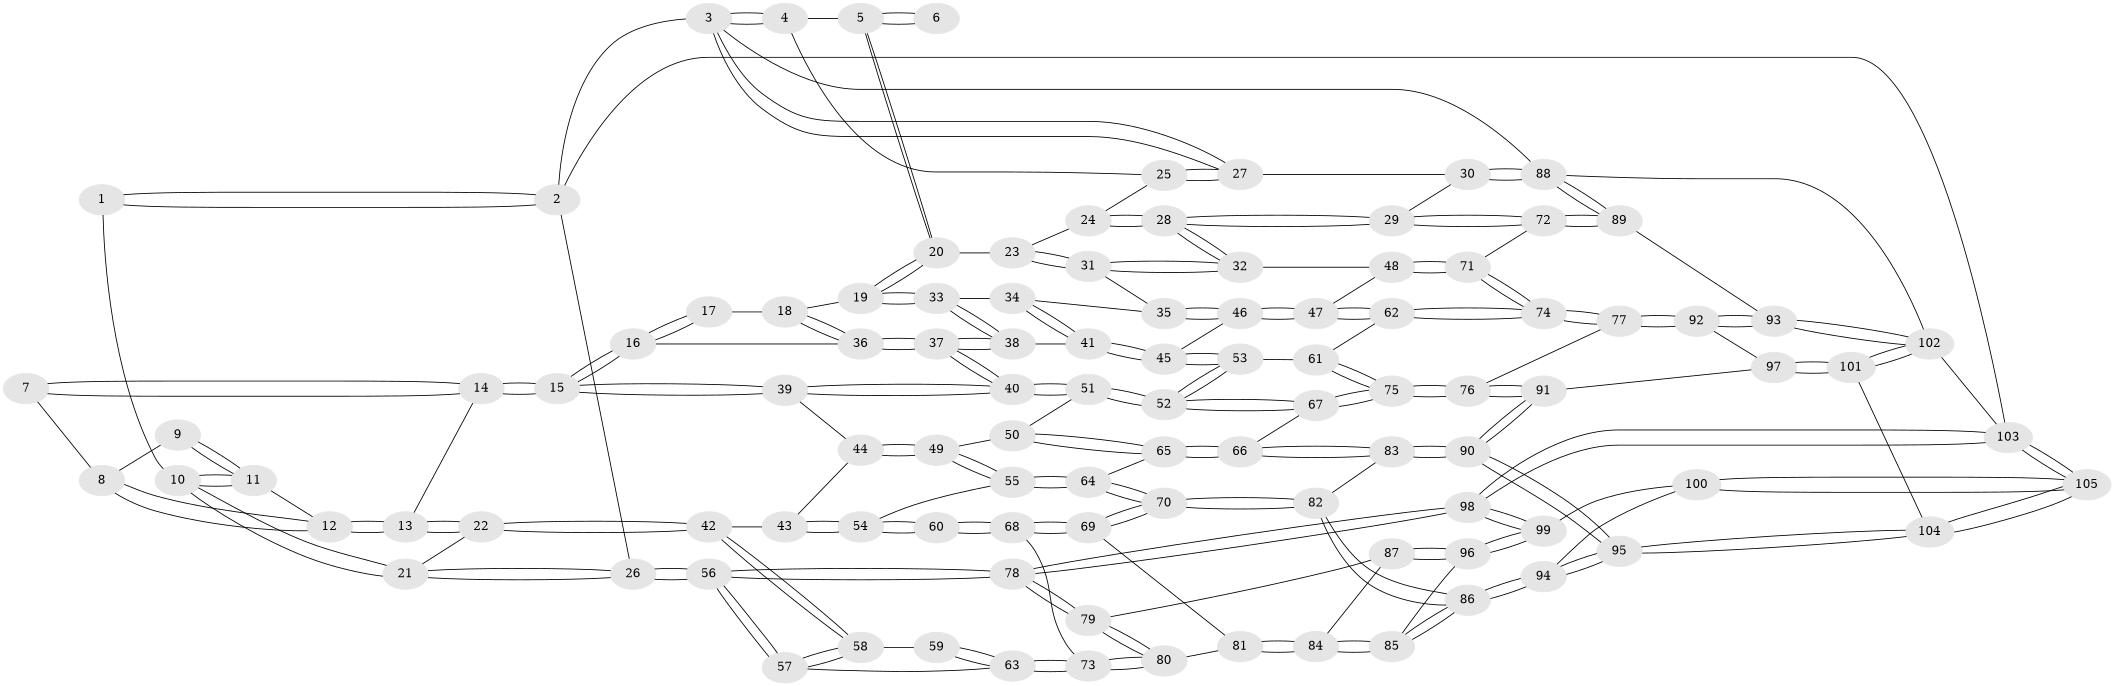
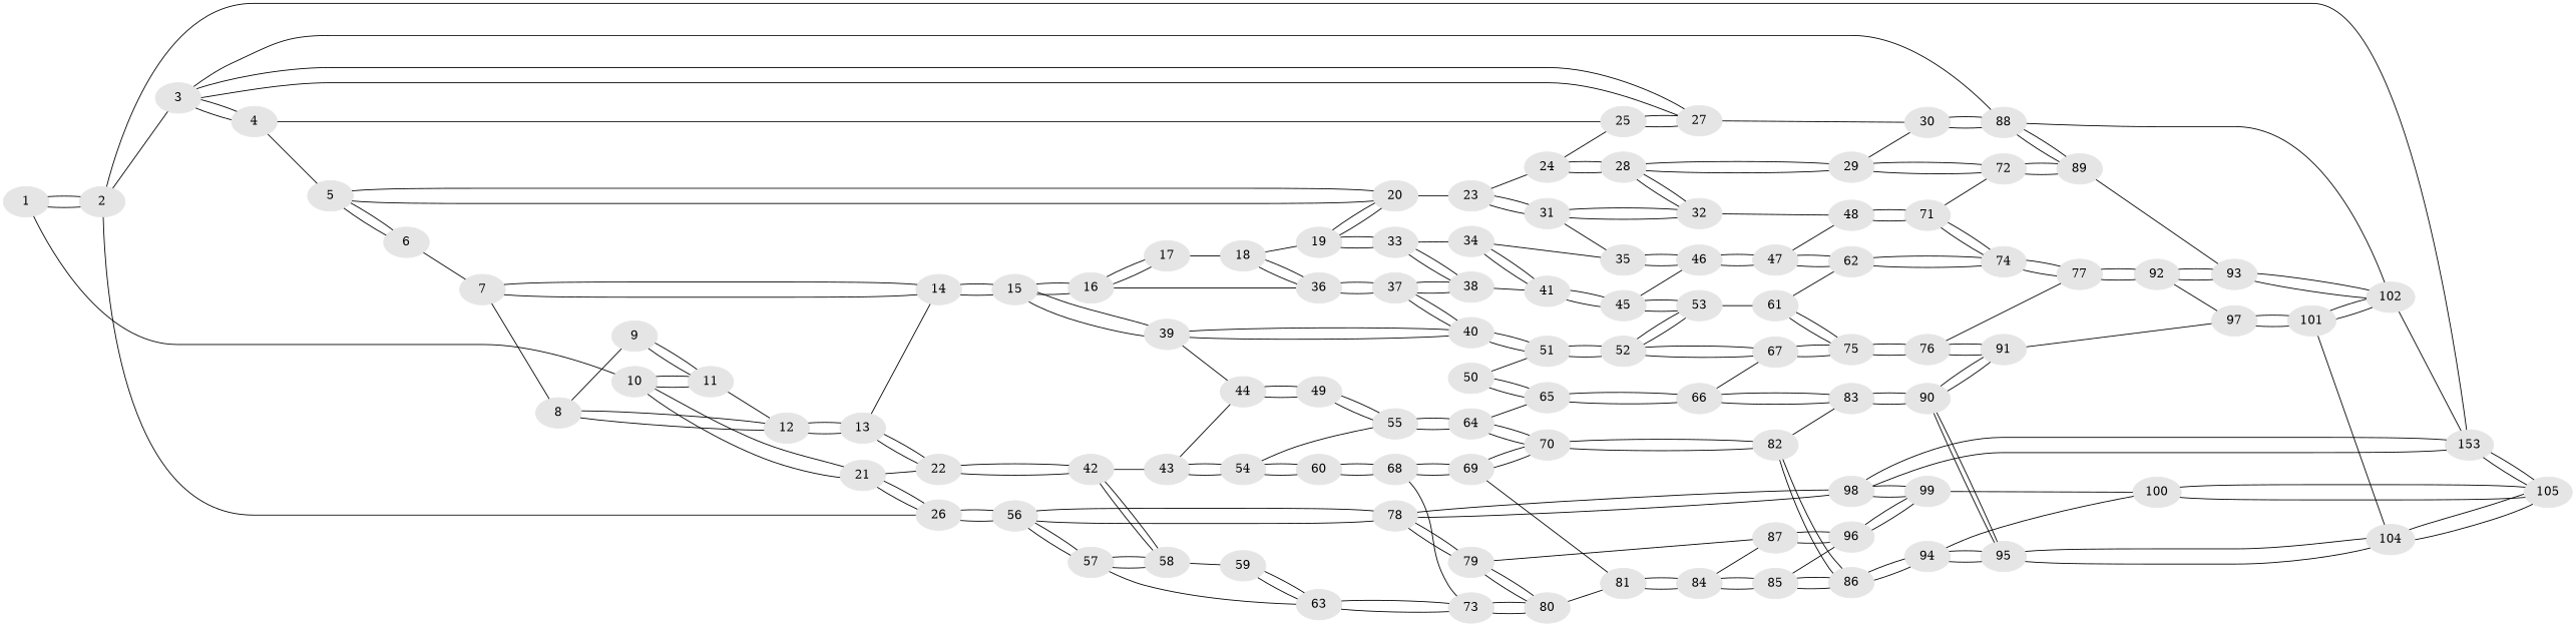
  graph {
    rankdir=LR
    node [color=gray90 style=filled]
    1
    2
    10
    3
    26
-   103
+   103 [label=153]
    11
    21
    4
    27
    88
    56
    105
    5
    25
    30
    89
    102
    6
    20
    7
    23
    8
    14
    17
    18
    9
    12
    15
    13
    22
    42
    16
    39
    36
    40
    44
    37
    19
    33
    34
    38
    24
    31
    43
    58
    28
    32
    35
    29
    57
    78
    72
    48
    46
    71
    41
    45
    47
    51
    49
    52
    53
    54
    59
    55
    60
    50
    61
    62
    74
    65
    64
    66
    67
    75
    68
    70
    63
    79
    98
    73
    69
    76
    77
    80
    82
    83
    90
    81
    84
    86
    93
    92
    91
    97
    87
    99
    96
    85
    94
    95
    100
    104
    101
    1 -- 2
    1 -- 2
    1 -- 10
    2 -- 3
    2 -- 26
    2 -- 103
    10 -- 11
    10 -- 11
    10 -- 21
    10 -- 21
    3 -- 4
    3 -- 4
    3 -- 27
    3 -- 27
    3 -- 88
    26 -- 56
    26 -- 56
    103 -- 105
    103 -- 105
    11 -- 12
    21 -- 26
    21 -- 26
    21 -- 22
    4 -- 5
    4 -- 25
    27 -- 30
    88 -- 89
    88 -- 89
    88 -- 102
    56 -- 57
    56 -- 57
    56 -- 78
    56 -- 78
    5 -- 6
    5 -- 6
    5 -- 20
    5 -- 20
    25 -- 27
    25 -- 27
    30 -- 88
    30 -- 88
    89 -- 93
    102 -- 103
+   6 -- 7
    20 -- 23
    7 -- 8
    7 -- 14
    7 -- 14
    23 -- 24
    23 -- 31
    23 -- 31
    8 -- 9
    8 -- 12
    8 -- 12
    14 -- 15
    14 -- 15
    17 -- 18
    18 -- 36
    18 -- 36
    18 -- 19
    9 -- 11
    9 -- 11
    12 -- 13
    12 -- 13
    15 -- 16
    15 -- 16
    15 -- 39
    15 -- 39
    13 -- 14
    13 -- 22
    13 -- 22
    22 -- 42
    22 -- 42
    42 -- 43
    42 -- 58
    42 -- 58
    16 -- 17
    16 -- 17
    16 -- 36
    39 -- 40
    39 -- 40
    39 -- 44
    36 -- 37
    36 -- 37
    40 -- 51
    40 -- 51
    44 -- 49
    44 -- 49
    37 -- 40
    37 -- 40
    37 -- 38
    37 -- 38
    19 -- 20
    19 -- 20
    19 -- 33
    19 -- 33
    33 -- 34
    33 -- 38
    33 -- 38
    34 -- 35
    34 -- 41
    34 -- 41
    38 -- 41
    24 -- 25
    24 -- 28
    24 -- 28
    31 -- 32
    31 -- 32
    31 -- 35
    43 -- 44
    43 -- 54
    43 -- 54
    58 -- 59
    28 -- 32
    28 -- 32
    28 -- 29
    28 -- 29
    32 -- 48
    35 -- 46
    35 -- 46
    29 -- 30
    29 -- 72
    29 -- 72
    57 -- 58
    57 -- 58
    57 -- 63
    78 -- 79
    78 -- 79
    78 -- 98
    78 -- 98
    72 -- 89
    72 -- 89
    48 -- 71
    48 -- 71
    46 -- 47
    46 -- 47
    71 -- 72
    71 -- 74
    71 -- 74
    41 -- 45
    41 -- 45
    45 -- 46
    45 -- 53
    45 -- 53
    47 -- 48
    47 -- 62
    47 -- 62
    51 -- 52
    51 -- 52
    49 -- 55
    49 -- 55
-   49 -- 50
    52 -- 53
    52 -- 53
    52 -- 67
    52 -- 67
    53 -- 61
    54 -- 55
    54 -- 60
    54 -- 60
    59 -- 63
    59 -- 63
    55 -- 64
    55 -- 64
    60 -- 68
    60 -- 68
    50 -- 51
    50 -- 65
    50 -- 65
    61 -- 62
    61 -- 75
    61 -- 75
    62 -- 74
    62 -- 74
    74 -- 77
    74 -- 77
    65 -- 66
    65 -- 66
    64 -- 65
    64 -- 70
    64 -- 70
    66 -- 67
    66 -- 83
    66 -- 83
    67 -- 75
    67 -- 75
    75 -- 76
    75 -- 76
    68 -- 73
    68 -- 69
    68 -- 69
    70 -- 82
    70 -- 82
    63 -- 73
    63 -- 73
    79 -- 80
    79 -- 80
    79 -- 87
    98 -- 103
    98 -- 103
    98 -- 99
    98 -- 99
    73 -- 80
    73 -- 80
    69 -- 70
    69 -- 70
    69 -- 81
    76 -- 77
    76 -- 91
    76 -- 91
    77 -- 92
    77 -- 92
    80 -- 81
    82 -- 83
    82 -- 86
    82 -- 86
    83 -- 90
    83 -- 90
    90 -- 91
    90 -- 91
    90 -- 95
    90 -- 95
    81 -- 84
    81 -- 84
    84 -- 87
    84 -- 85
    84 -- 85
    86 -- 94
    86 -- 94
    93 -- 102
    93 -- 102
    92 -- 93
    92 -- 93
    92 -- 97
    91 -- 97
    97 -- 101
    97 -- 101
    87 -- 96
    87 -- 96
    99 -- 100
    96 -- 99
    96 -- 99
    85 -- 86
    85 -- 86
    85 -- 96
    94 -- 95
    94 -- 95
    94 -- 100
    95 -- 104
    95 -- 104
    100 -- 105
    100 -- 105
    104 -- 105
    104 -- 105
    101 -- 102
    101 -- 102
    101 -- 104
  }
